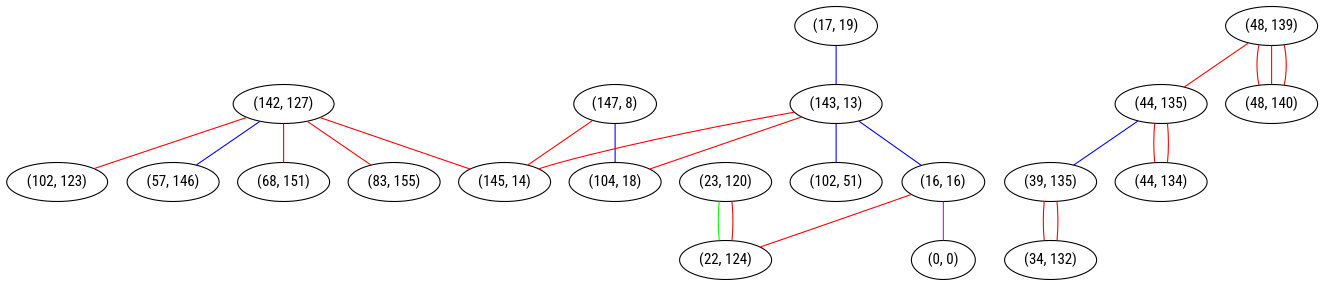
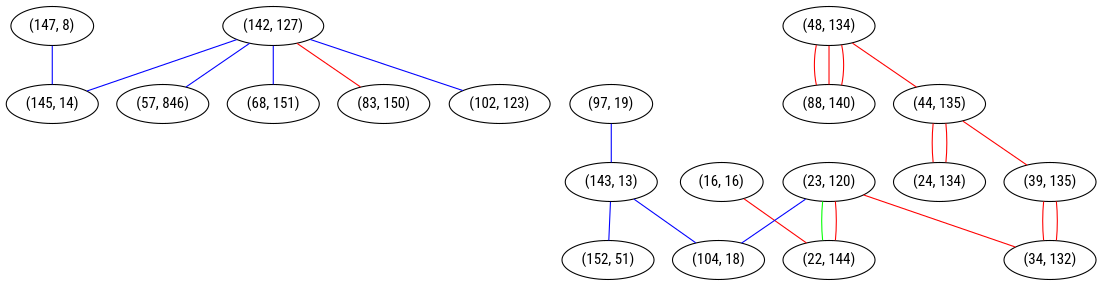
  graph {
    fontname="Roboto Condensed"
    node [fontname="Roboto Condensed"]
    edge [color=red fontname="Roboto Condensed" weight=1]
    "(147, 8)"
    "(104, 18)"
    "(145, 14)"
-   "(97, 19)" [label="(17, 19)"]
+   "(97, 19)"
    "(143, 13)"
    n6 [label="(16, 16)"]
-   "(102, 51)"
-   "(48, 139)"
+   "(102, 51)" [label="(152, 51)"]
+   "(48, 139)" [label="(48, 134)"]
    "(44, 135)"
-   "(48, 140)"
+   "(48, 140)" [label="(88, 140)"]
    "(39, 135)"
-   "(44, 134)"
-   "(22, 124)"
-   "(0, 0)"
+   "(44, 134)" [label="(24, 134)"]
+   "(22, 124)" [label="(22, 144)"]
    "(142, 127)"
-   "(57, 146)"
+   "(57, 146)" [label="(57, 846)"]
    "(68, 151)"
-   "(83, 150)" [label="(83, 155)"]
+   "(83, 150)"
    "(102, 123)"
    n20 [label="(23, 120)"]
    "(34, 132)"
-   "(147, 8)" -- "(104, 18)" [color=blue weight=3]
-   "(147, 8)" -- "(145, 14)"
+   n20 -- "(104, 18)" [color=blue weight=3]
+   "(147, 8)" -- "(145, 14)" [color=blue]
    "(97, 19)" -- "(143, 13)" [color=blue weight=3]
-   "(143, 13)" -- "(104, 18)" [weight=3]
-   "(143, 13)" -- "(145, 14)"
-   "(143, 13)" -- n6 [color=blue weight=3]
+   "(143, 13)" -- "(104, 18)" [color=blue weight=3]
    "(143, 13)" -- "(102, 51)" [color=blue weight=3]
    n6 -- "(22, 124)"
-   n6 -- "(0, 0)" [color=purple weight=4]
    "(48, 139)" -- "(44, 135)"
    "(48, 139)" -- "(48, 140)"
    "(48, 139)" -- "(48, 140)"
    "(48, 139)" -- "(48, 140)"
-   "(44, 135)" -- "(39, 135)" [color=blue]
+   "(44, 135)" -- "(39, 135)"
    "(44, 135)" -- "(44, 134)"
    "(44, 135)" -- "(44, 134)"
    "(39, 135)" -- "(34, 132)"
    "(39, 135)" -- "(34, 132)"
-   "(142, 127)" -- "(145, 14)"
+   "(142, 127)" -- "(145, 14)" [color=blue]
    "(142, 127)" -- "(57, 146)" [color=blue weight=3]
-   "(142, 127)" -- "(68, 151)" [weight=3]
+   "(142, 127)" -- "(68, 151)" [color=blue weight=3]
    "(142, 127)" -- "(83, 150)" [weight=3]
-   "(142, 127)" -- "(102, 123)" [weight=3]
+   "(142, 127)" -- "(102, 123)" [color=blue weight=3]
    n20 -- "(22, 124)" [color=green weight=2]
    n20 -- "(22, 124)"
+   n20 -- "(34, 132)"
  }
